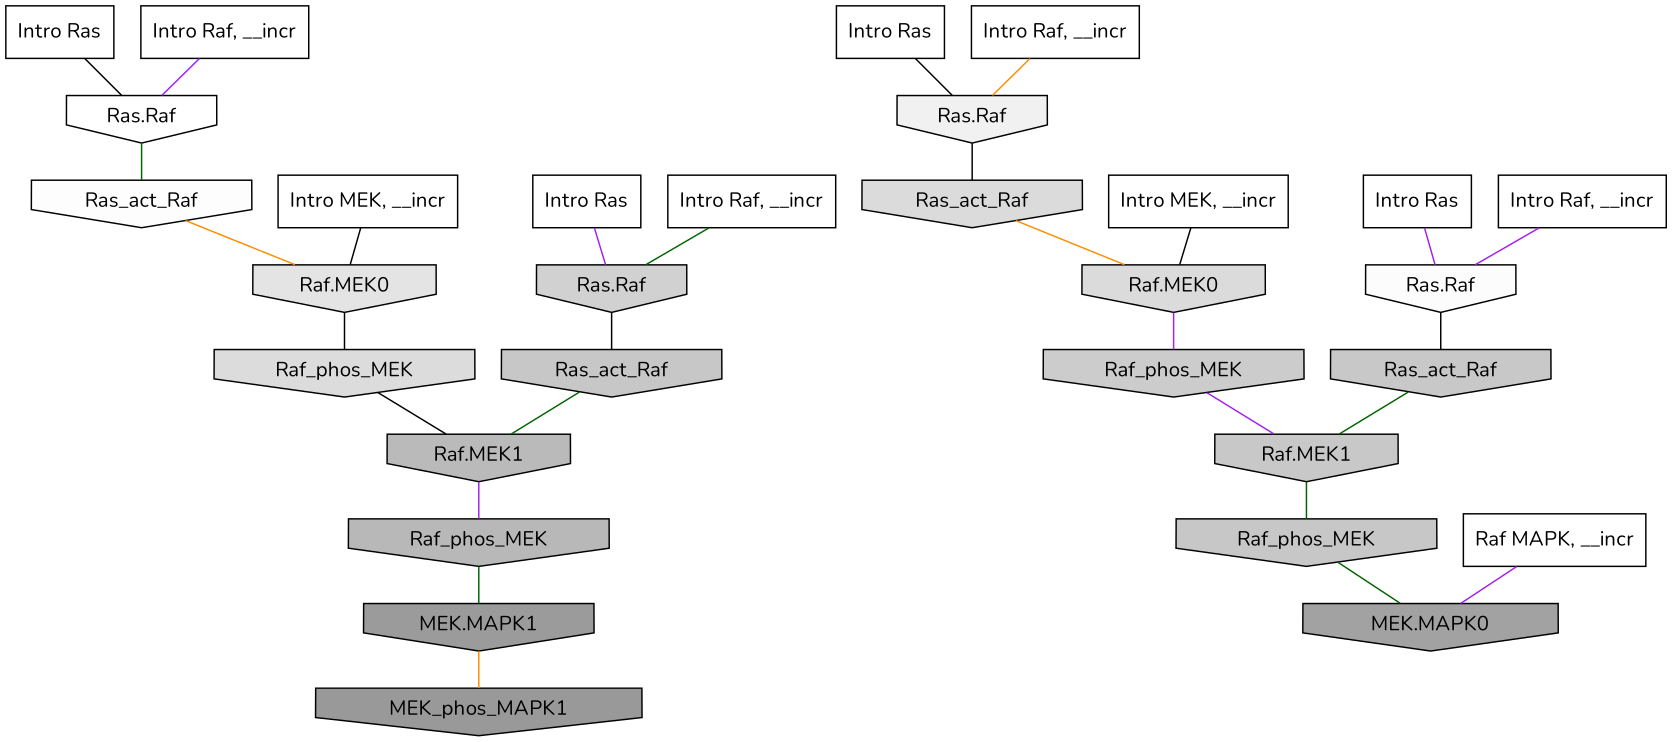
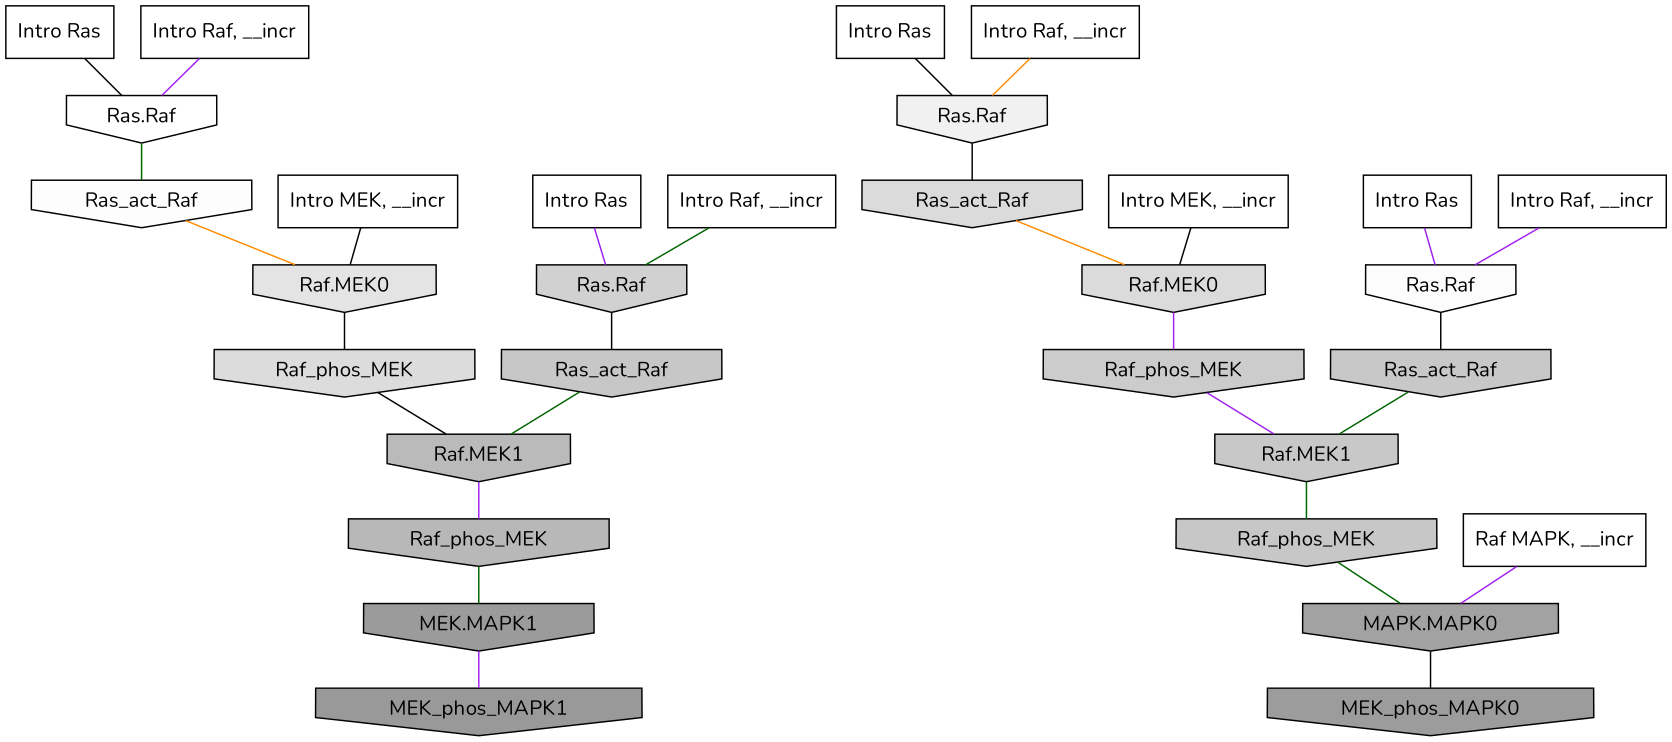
  digraph {
    fontname=Nunito
    rankdir=TB
    ranksep=0.30
    node [fillcolor="0.000 0.000 1.000" fontname=Nunito shape=invhouse style=filled]
    edge [color=black dir=none fontname=Nunito]
    n1 [label="Intro Ras" shape=rectangle]
    n2 [label="Ras.Raf"]
    n3 [fillcolor="0.000 0.000 0.991" label=Ras_act_Raf]
    n4 [label="Intro Ras" shape=rectangle]
    n5 [fillcolor="0.000 0.000 0.942" label="Ras.Raf"]
    n6 [fillcolor="0.000 0.000 0.859" label=Ras_act_Raf]
    n7 [label="Intro Ras" shape=rectangle]
    n8 [fillcolor="0.000 0.000 0.817" label="Ras.Raf"]
    n9 [fillcolor="0.000 0.000 0.780" label=Ras_act_Raf]
    n10 [label="Intro Ras" shape=rectangle]
    n11 [fillcolor="0.000 0.000 0.985" label="Ras.Raf"]
    n12 [fillcolor="0.000 0.000 0.785" label=Ras_act_Raf]
    n13 [label="Intro Raf, __incr" shape=rectangle]
    n14 [label="Intro Raf, __incr" shape=rectangle]
    n15 [label="Intro Raf, __incr" shape=rectangle]
    n16 [label="Intro Raf, __incr" shape=rectangle]
    n17 [label="Intro MEK, __incr" shape=rectangle]
    n18 [fillcolor="0.000 0.000 0.859" label="Raf.MEK0"]
    n19 [fillcolor="0.000 0.000 0.800" label=Raf_phos_MEK]
    n20 [label="Intro MEK, __incr" shape=rectangle]
    n21 [fillcolor="0.000 0.000 0.893" label="Raf.MEK0"]
    n22 [fillcolor="0.000 0.000 0.860" label=Raf_phos_MEK]
    n23 [label="Raf MAPK, __incr" shape=rectangle]
-   n24 [fillcolor="0.000 0.000 0.636" label="MEK.MAPK0"]
+   n24 [fillcolor="0.000 0.000 0.636" label="MAPK.MAPK0"]
+   n25 [fillcolor="0.000 0.000 0.611" label=MEK_phos_MAPK0]
    n26 [fillcolor="0.000 0.000 0.785" label="Raf.MEK1"]
    n27 [fillcolor="0.000 0.000 0.730" label="Raf.MEK1"]
    n28 [fillcolor="0.000 0.000 0.721" label=Raf_phos_MEK]
    n29 [fillcolor="0.000 0.000 0.778" label=Raf_phos_MEK]
    n30 [fillcolor="0.000 0.000 0.609" label="MEK.MAPK1"]
    n31 [fillcolor="0.000 0.000 0.600" label=MEK_phos_MAPK1]
    n1 -> n2
    n2 -> n3 [color=darkgreen]
    n3 -> n21 [color=darkorange]
    n4 -> n5
    n5 -> n6
    n6 -> n18 [color=darkorange]
    n7 -> n8 [color=purple]
    n8 -> n9
    n9 -> n27 [color=darkgreen]
    n10 -> n11 [color=purple]
    n11 -> n12
    n12 -> n26 [color=darkgreen]
    n13 -> n11 [color=purple]
    n14 -> n8 [color=darkgreen]
    n15 -> n2 [color=purple]
    n16 -> n5 [color=darkorange]
    n17 -> n18
    n18 -> n19 [color=purple]
    n19 -> n26 [color=purple]
    n20 -> n21
    n21 -> n22
    n22 -> n27
    n23 -> n24 [color=purple]
+   n24 -> n25
    n26 -> n29 [color=darkgreen]
    n27 -> n28 [color=purple]
    n28 -> n30 [color=darkgreen]
    n29 -> n24 [color=darkgreen]
-   n30 -> n31 [color=darkorange]
+   n30 -> n31 [color=purple]
  }
